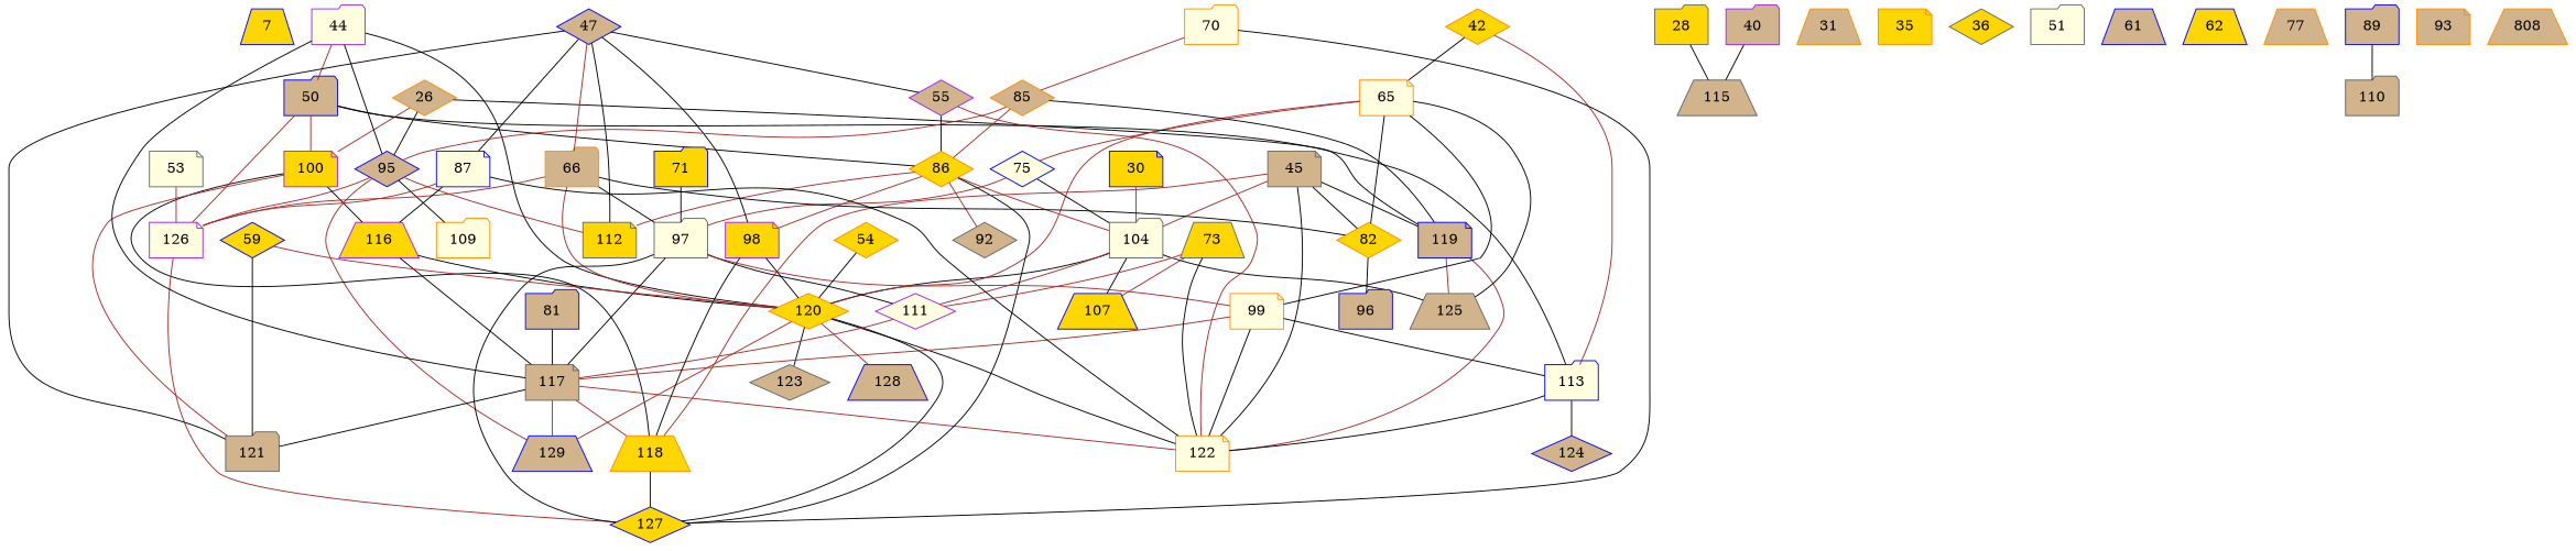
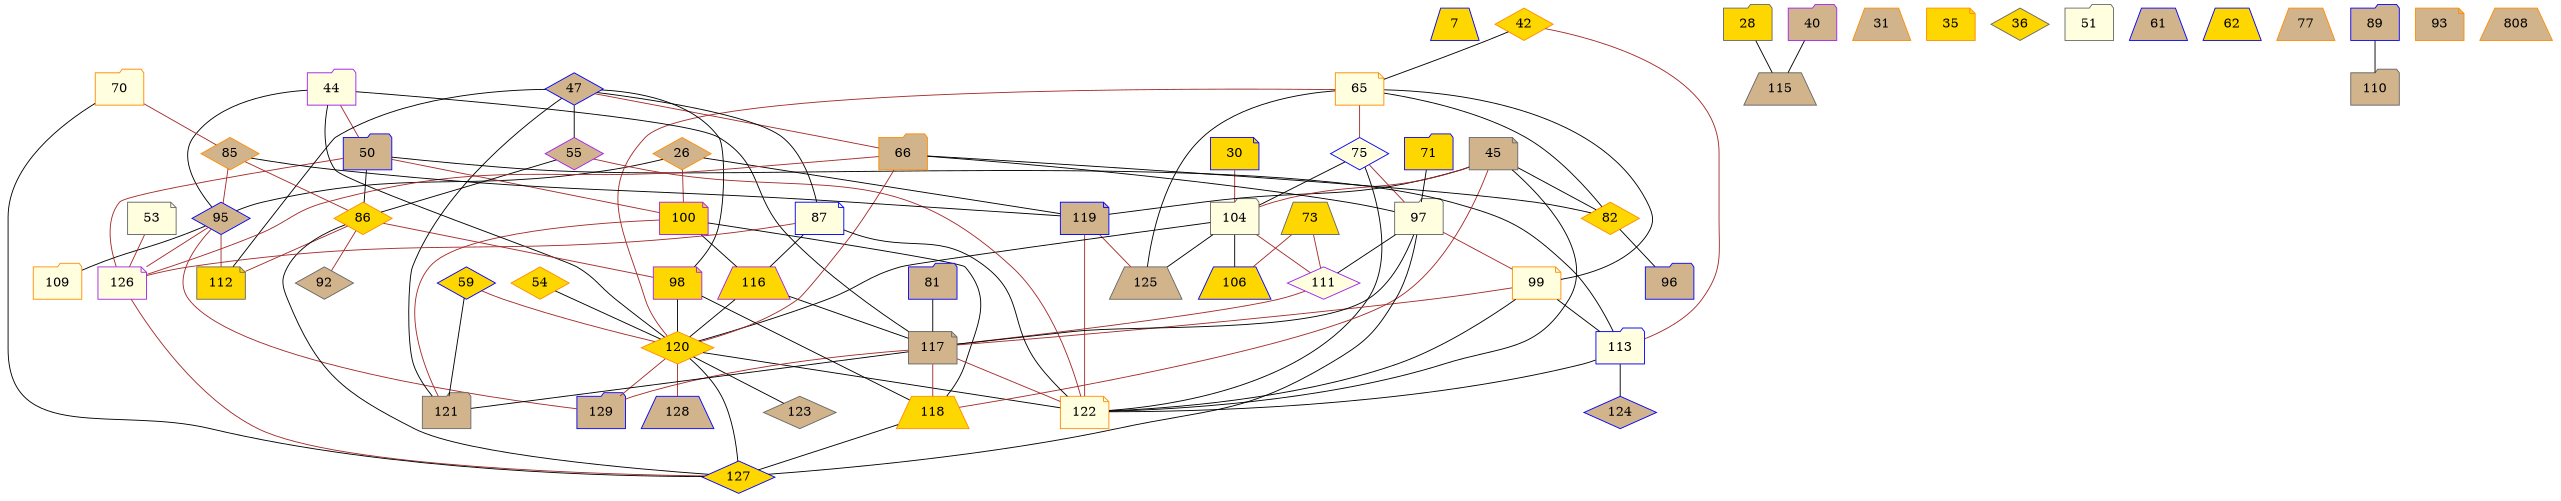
  graph {
    node [color=blue fillcolor=tan shape=diamond style=filled]
    edge [color=black]
    7 [fillcolor=gold shape=trapezium]
    26 [color=darkorange super="+11"]
    95 [super="+69"]
    100 [color=purple fillcolor=gold shape=note]
    119 [shape=note super="+94"]
    112 [color=gray40 fillcolor=gold shape=note super="+58"]
    126 [color=purple fillcolor=lightyellow shape=note super="+88+105"]
    109 [color=darkorange fillcolor=lightyellow shape=folder]
-   129 [shape=trapezium super="+21+63"]
+   129 [shape=folder super="+21+63"]
    118 [color=darkorange fillcolor=gold shape=trapezium super="+52"]
    121 [color=gray40 shape=folder super="+48"]
    116 [color=purple fillcolor=gold shape=trapezium super="+46"]
    122 [color=darkorange fillcolor=lightyellow shape=note super="+83+43+103"]
    125 [color=gray40 shape=trapezium]
    28 [color=gray40 fillcolor=gold shape=folder]
    115 [color=gray40 shape=trapezium]
    104 [color=gray40 fillcolor=lightyellow shape=folder super="+84+16+79+74"]
    120 [color=darkorange fillcolor=gold super="+17+15+67"]
-   107 [fillcolor=gold shape=trapezium]
+   107 [fillcolor=gold shape=trapezium label=106]
    111 [color=purple fillcolor=lightyellow]
    30 [fillcolor=gold shape=note]
    31 [color=darkorange shape=trapezium]
    35 [color=darkorange fillcolor=gold shape=note]
    36 [color=gray40 fillcolor=gold]
    40 [color=purple shape=folder]
    65 [color=darkorange fillcolor=lightyellow shape=note super="+41"]
    82 [color=darkorange fillcolor=gold]
    75 [fillcolor=lightyellow super="+68"]
    99 [color=darkorange fillcolor=lightyellow shape=note super="+3"]
    42 [color=darkorange fillcolor=gold]
    113 [fillcolor=lightyellow shape=folder super="+39+101"]
    124
    44 [color=purple fillcolor=lightyellow shape=folder]
    50 [shape=folder]
    117 [color=gray40 shape=note super="+102+57+114"]
    86 [color=darkorange fillcolor=gold super="+22+72"]
    127 [fillcolor=gold super="+10+64+106"]
    123 [color=gray40]
    128 [shape=trapezium super="+49"]
    45 [color=gray40 shape=note super="+14"]
    96 [shape=folder]
    55 [color=purple]
    47
    66 [color=darkorange shape=folder super="+23+32"]
    87 [fillcolor=lightyellow shape=note super="+80"]
    98 [color=purple fillcolor=gold shape=note super="+8+20+78+91"]
    97 [color=gray40 fillcolor=lightyellow shape=folder super="+76+90"]
    92 [color=gray40]
    51 [color=gray40 fillcolor=lightyellow shape=folder]
    53 [color=gray40 fillcolor=lightyellow shape=note]
    54 [color=darkorange fillcolor=gold]
    59 [fillcolor=gold super="+27"]
    61 [shape=trapezium]
    62 [fillcolor=gold shape=trapezium]
    85 [color=darkorange super="+12"]
    70 [color=darkorange fillcolor=lightyellow shape=folder]
    71 [fillcolor=gold shape=folder]
    73 [color=gray40 fillcolor=gold shape=trapezium]
    77 [color=darkorange shape=trapezium]
    81 [shape=folder]
    89 [shape=folder]
    110 [color=gray40 shape=folder]
    93 [color=darkorange shape=note]
    n64 [color=darkorange label=808 shape=trapezium]
    26 -- 95
    26 -- 100 [color=brown]
    26 -- 119
    95 -- 112 [color=brown]
    95 -- 126 [color=brown]
    95 -- 109
    95 -- 129 [color=brown]
    100 -- 118
    100 -- 121 [color=brown]
    100 -- 116 [weight=2]
    119 -- 122 [color=brown weight=2]
    119 -- 125 [color=brown]
    126 -- 127 [color=brown weight=2]
    118 -- 127
    116 -- 120 [weight=2]
    116 -- 117
    28 -- 115
    104 -- 125
    104 -- 120 [weight=2]
    104 -- 107
    104 -- 111 [color=brown]
    120 -- 129 [color=brown weight=3]
    120 -- 122
    120 -- 127 [weight=2]
    120 -- 123
    120 -- 128 [color=brown weight=2]
    111 -- 117 [color=brown]
    30 -- 104 [color=brown]
    40 -- 115
    65 -- 125
    65 -- 120 [color=brown weight=3]
    65 -- 82
    65 -- 75 [color=brown]
    65 -- 99 [weight=2]
    82 -- 96
-   73 -- 122
+   75 -- 122
    75 -- 104
    75 -- 97 [color=brown weight=2]
    99 -- 122
    99 -- 113 [weight=2]
    99 -- 117 [color=brown]
    42 -- 65
    42 -- 113 [color=brown]
    113 -- 122 [weight=2]
    113 -- 124
    44 -- 95
    44 -- 120
    44 -- 50 [color=brown]
    44 -- 117
    50 -- 100 [color=brown]
    50 -- 126 [color=brown weight=2]
    50 -- 113
    50 -- 86
    117 -- 129 [color=brown]
    117 -- 118 [color=brown]
    117 -- 121 [weight=3]
    117 -- 122 [color=brown weight=3]
    86 -- 112 [color=brown]
-   86 -- 104 [color=brown]
    86 -- 127
    86 -- 98 [color=brown]
    86 -- 92 [color=brown]
    45 -- 119
    45 -- 118 [color=brown]
    45 -- 122
    45 -- 104 [color=brown]
    45 -- 82
    55 -- 122 [color=brown weight=2]
    55 -- 86
    47 -- 112
    47 -- 121 [weight=2]
    47 -- 55
    47 -- 66 [color=brown]
    47 -- 87
    47 -- 98
    66 -- 126 [color=brown]
    66 -- 120 [color=brown weight=2]
    66 -- 82
    66 -- 97
    87 -- 126 [color=brown]
    87 -- 116
    87 -- 122
    98 -- 118
    98 -- 120
    97 -- 111
    97 -- 99 [color=brown]
    97 -- 117
    97 -- 127 [weight=2]
    53 -- 126 [color=brown]
    54 -- 120
    59 -- 121
    59 -- 120 [color=brown]
    85 -- 95 [color=brown weight=2]
    85 -- 119 [weight=2]
    85 -- 86 [color=brown weight=2]
    70 -- 127
    70 -- 85 [color=brown]
    71 -- 97
    73 -- 107 [color=brown]
    73 -- 111 [color=brown]
    81 -- 117
    89 -- 110
  }
